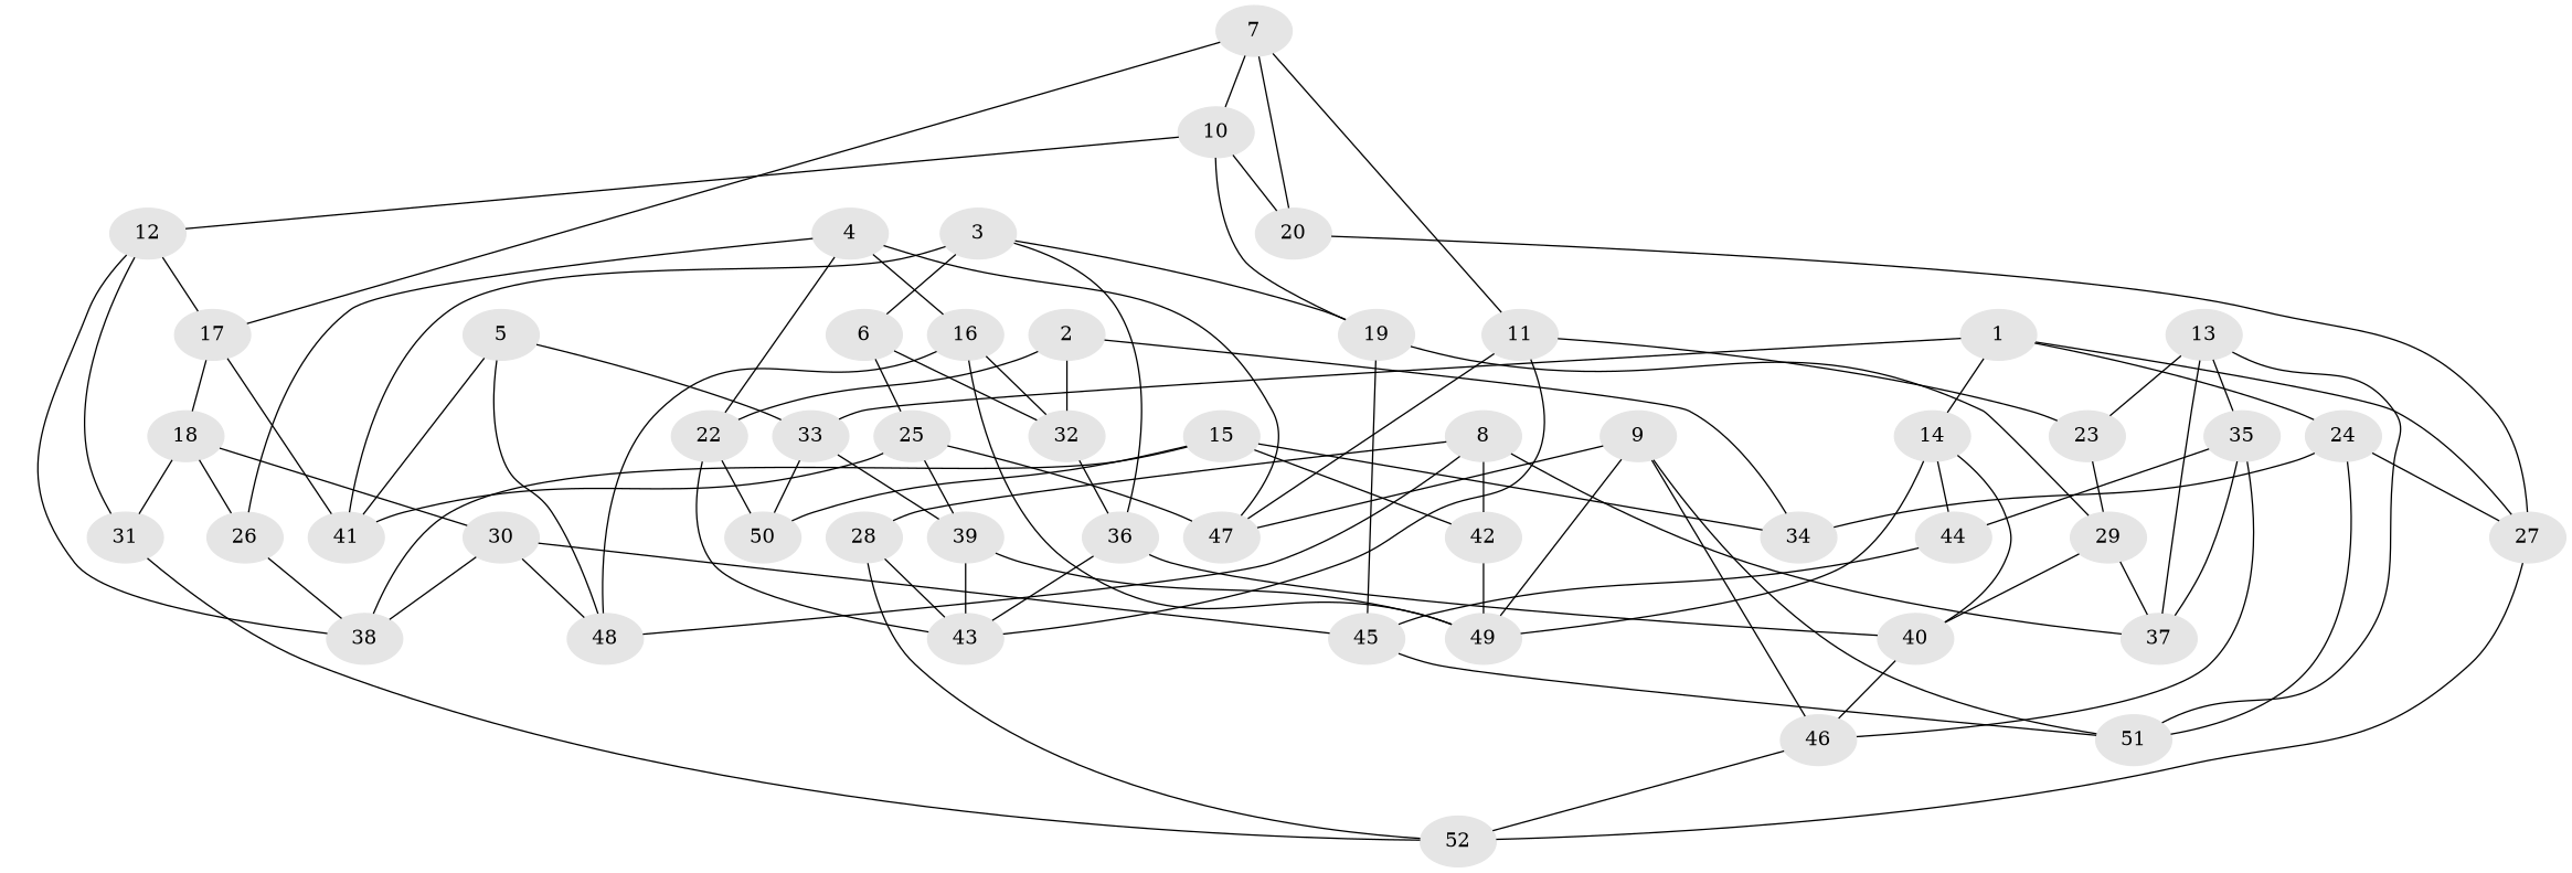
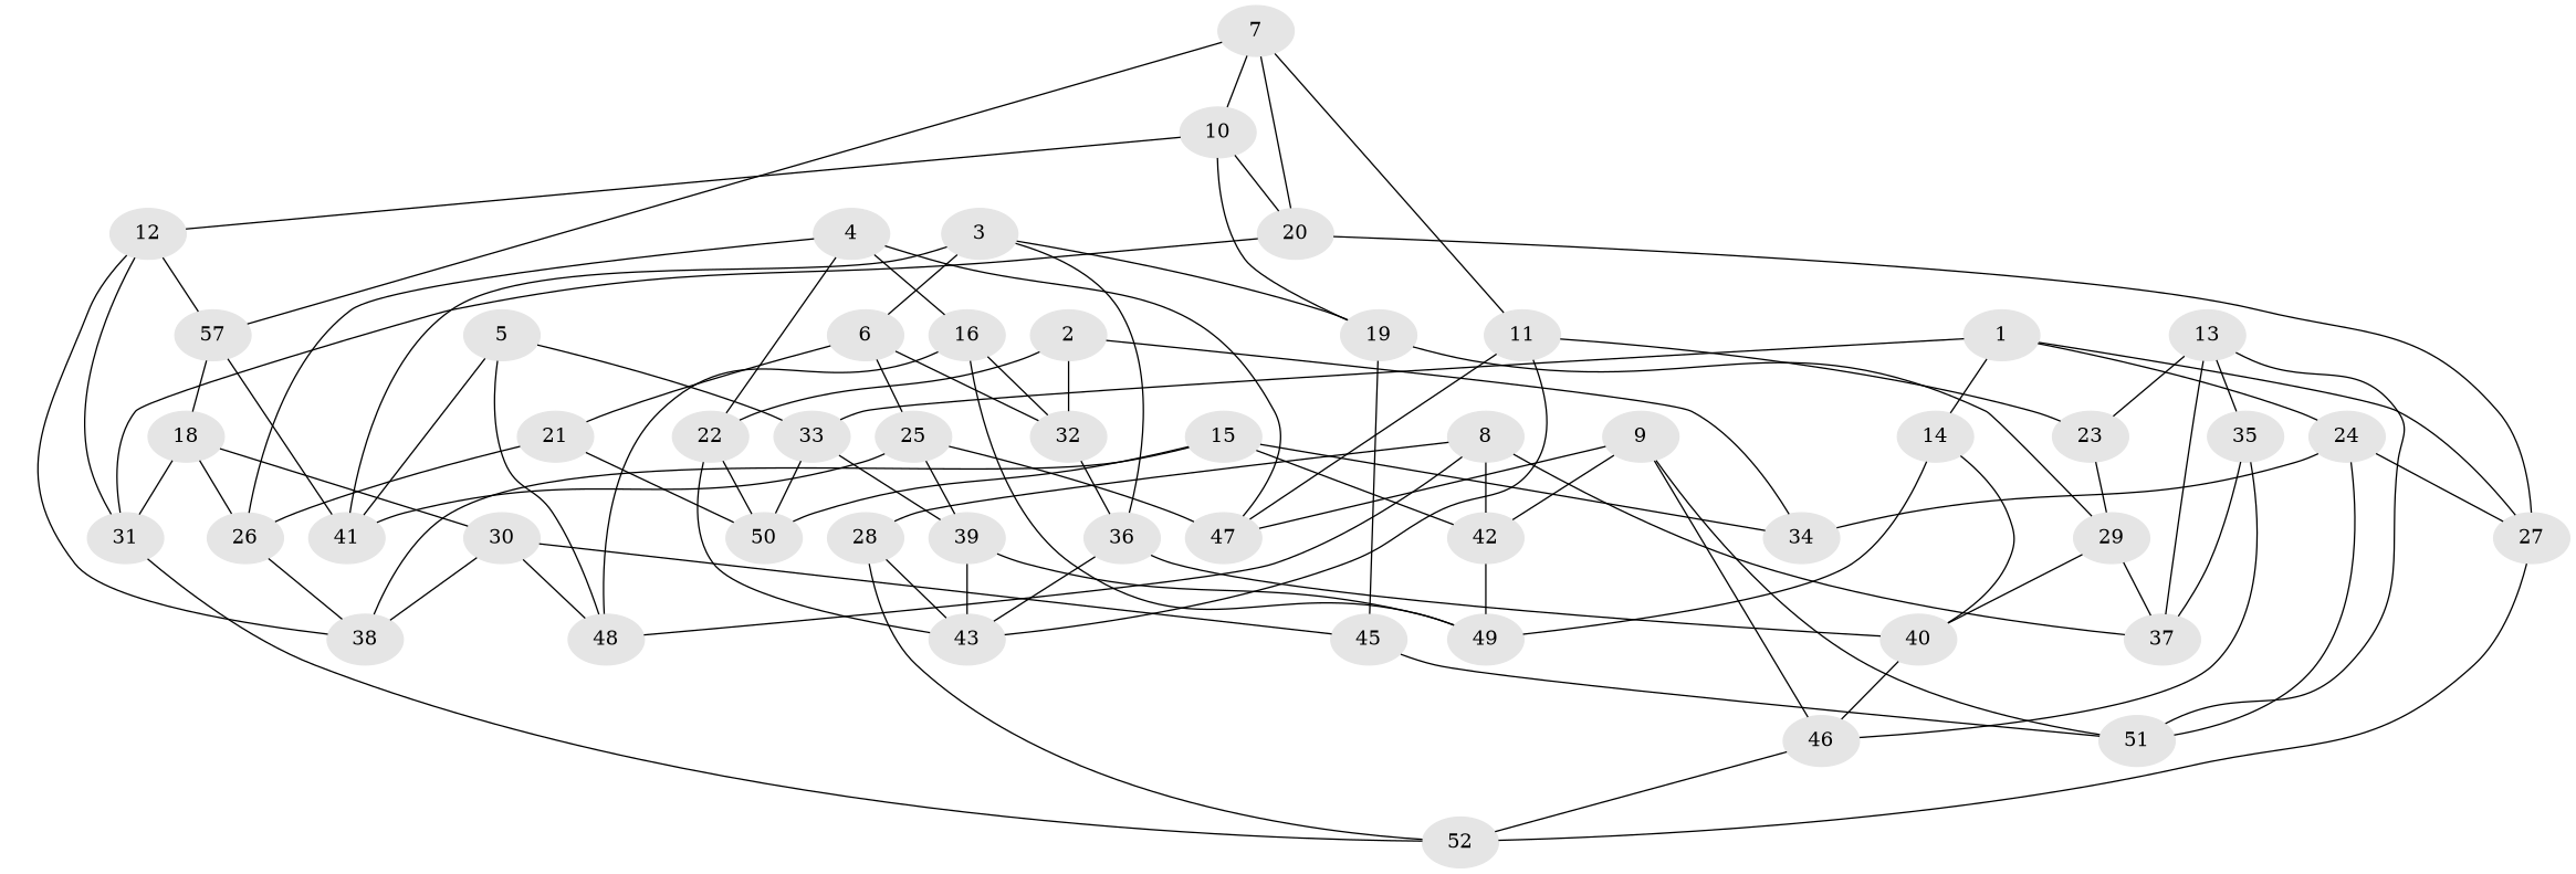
  graph {
    node [color=gray90 style=filled]
    1
    14
    24
    27
    33
    40
-   44
    49
    34
    51
    52
    50
    39
    2
    22
    32
    43
    23
    29
    36
    3
    6
    19
    41
+   21
    25
    45
    4
    16
    26
    47
    48
    38
    5
    7
    10
    11
-   17
+   17 [label=57]
    20
    12
    18
    31
    8
    28
    37
    42
    9
    46
    13
    35
    15
    30
    1 -- 14
    1 -- 24
    1 -- 27
    1 -- 33
    14 -- 40
-   14 -- 44
    14 -- 49
    24 -- 27
    24 -- 34
    24 -- 51
    27 -- 52
    33 -- 50
    33 -- 39
    40 -- 46
-   44 -- 45
    39 -- 49
    39 -- 43
    2 -- 34
    2 -- 22
    2 -- 32
    22 -- 50
    22 -- 43
    32 -- 36
    23 -- 29
    29 -- 40
    29 -- 37
    36 -- 40
    36 -- 43
    3 -- 36
    3 -- 6
    3 -- 19
    3 -- 41
    6 -- 32
+   6 -- 21
    6 -- 25
    19 -- 29
    19 -- 45
+   21 -- 50
+   21 -- 26
    25 -- 39
    25 -- 41
    25 -- 47
    45 -- 51
    4 -- 22
    4 -- 16
    4 -- 26
    4 -- 47
    16 -- 49
    16 -- 32
    16 -- 48
    26 -- 38
    5 -- 33
    5 -- 41
    5 -- 48
    7 -- 10
    7 -- 11
    7 -- 17
    7 -- 20
    10 -- 19
    10 -- 20
    10 -- 12
    11 -- 43
    11 -- 23
    11 -- 47
    17 -- 41
    17 -- 18
    20 -- 27
+   20 -- 31
    12 -- 38
    12 -- 17
    12 -- 31
    18 -- 26
    18 -- 31
    18 -- 30
    31 -- 52
    8 -- 48
    8 -- 28
    8 -- 37
    8 -- 42
    28 -- 52
    28 -- 43
    42 -- 49
    9 -- 51
    9 -- 47
-   9 -- 49
+   9 -- 42
    9 -- 46
    46 -- 52
    13 -- 51
    13 -- 23
    13 -- 37
    13 -- 35
-   35 -- 44
    35 -- 37
    35 -- 46
    15 -- 34
    15 -- 50
    15 -- 38
    15 -- 42
    30 -- 45
    30 -- 48
    30 -- 38
  }
